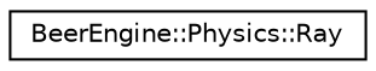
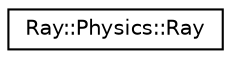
  digraph {
    rankdir=LR
-   n1 [color=black fillcolor=white fontname=Helvetica fontsize=10 height=0.2 label="BeerEngine::Physics::Ray" shape=record style=filled width=0.4]
+   n1 [color=black fillcolor=white fontname=Helvetica fontsize=10 height=0.2 label="Ray::Physics::Ray" shape=record style=filled width=0.4]
  }
